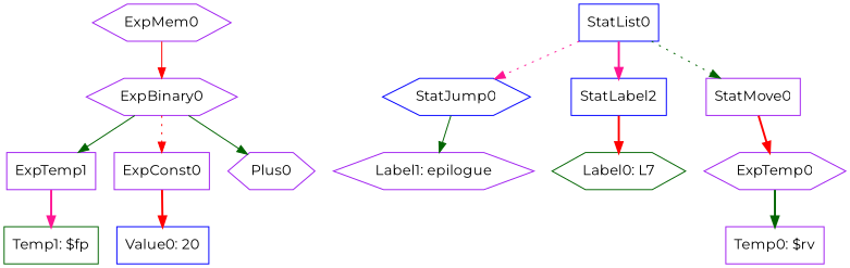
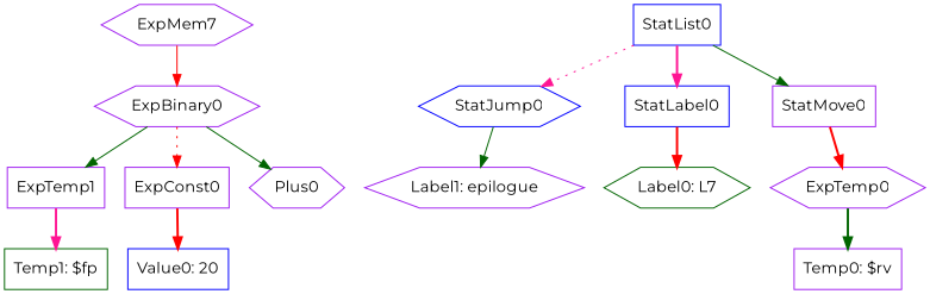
  digraph {
    fontname=Montserrat
    ordering=out
    node [color=purple fontname=Montserrat shape=box]
    edge [color=red fontname=Montserrat style=bold]
-   ExpMem0 [shape=hexagon]
+   ExpMem0 [shape=hexagon label=ExpMem7]
    ExpBinary0 [shape=hexagon]
    ExpTemp1
    ExpConst0
    Plus0 [shape=hexagon]
    "Temp1: $fp" [color=darkgreen]
    "Value0: 20" [color=blue]
    StatJump0 [color=blue shape=hexagon]
    "Label1: epilogue" [shape=hexagon]
-   StatLabel0 [color=blue label=StatLabel2]
+   StatLabel0 [color=blue]
    n11 [color=darkgreen label="Label0: L7" shape=hexagon]
    StatList0 [color=blue]
    StatMove0
    ExpTemp0 [shape=hexagon]
    "Temp0: $rv"
    ExpMem0 -> ExpBinary0 [style=solid]
    ExpBinary0 -> ExpTemp1 [color=darkgreen style=solid]
    ExpBinary0 -> ExpConst0 [style=dotted]
    ExpBinary0 -> Plus0 [color=darkgreen style=solid]
    ExpTemp1 -> "Temp1: $fp" [color=deeppink]
    ExpConst0 -> "Value0: 20"
    StatJump0 -> "Label1: epilogue" [color=darkgreen style=solid]
    StatLabel0 -> n11
    StatList0 -> StatJump0 [color=deeppink style=dotted]
    StatList0 -> StatLabel0 [color=deeppink]
-   StatList0 -> StatMove0 [color=darkgreen style=dotted]
+   StatList0 -> StatMove0 [color=darkgreen style=solid]
    StatMove0 -> ExpTemp0
    ExpTemp0 -> "Temp0: $rv" [color=darkgreen]
  }
